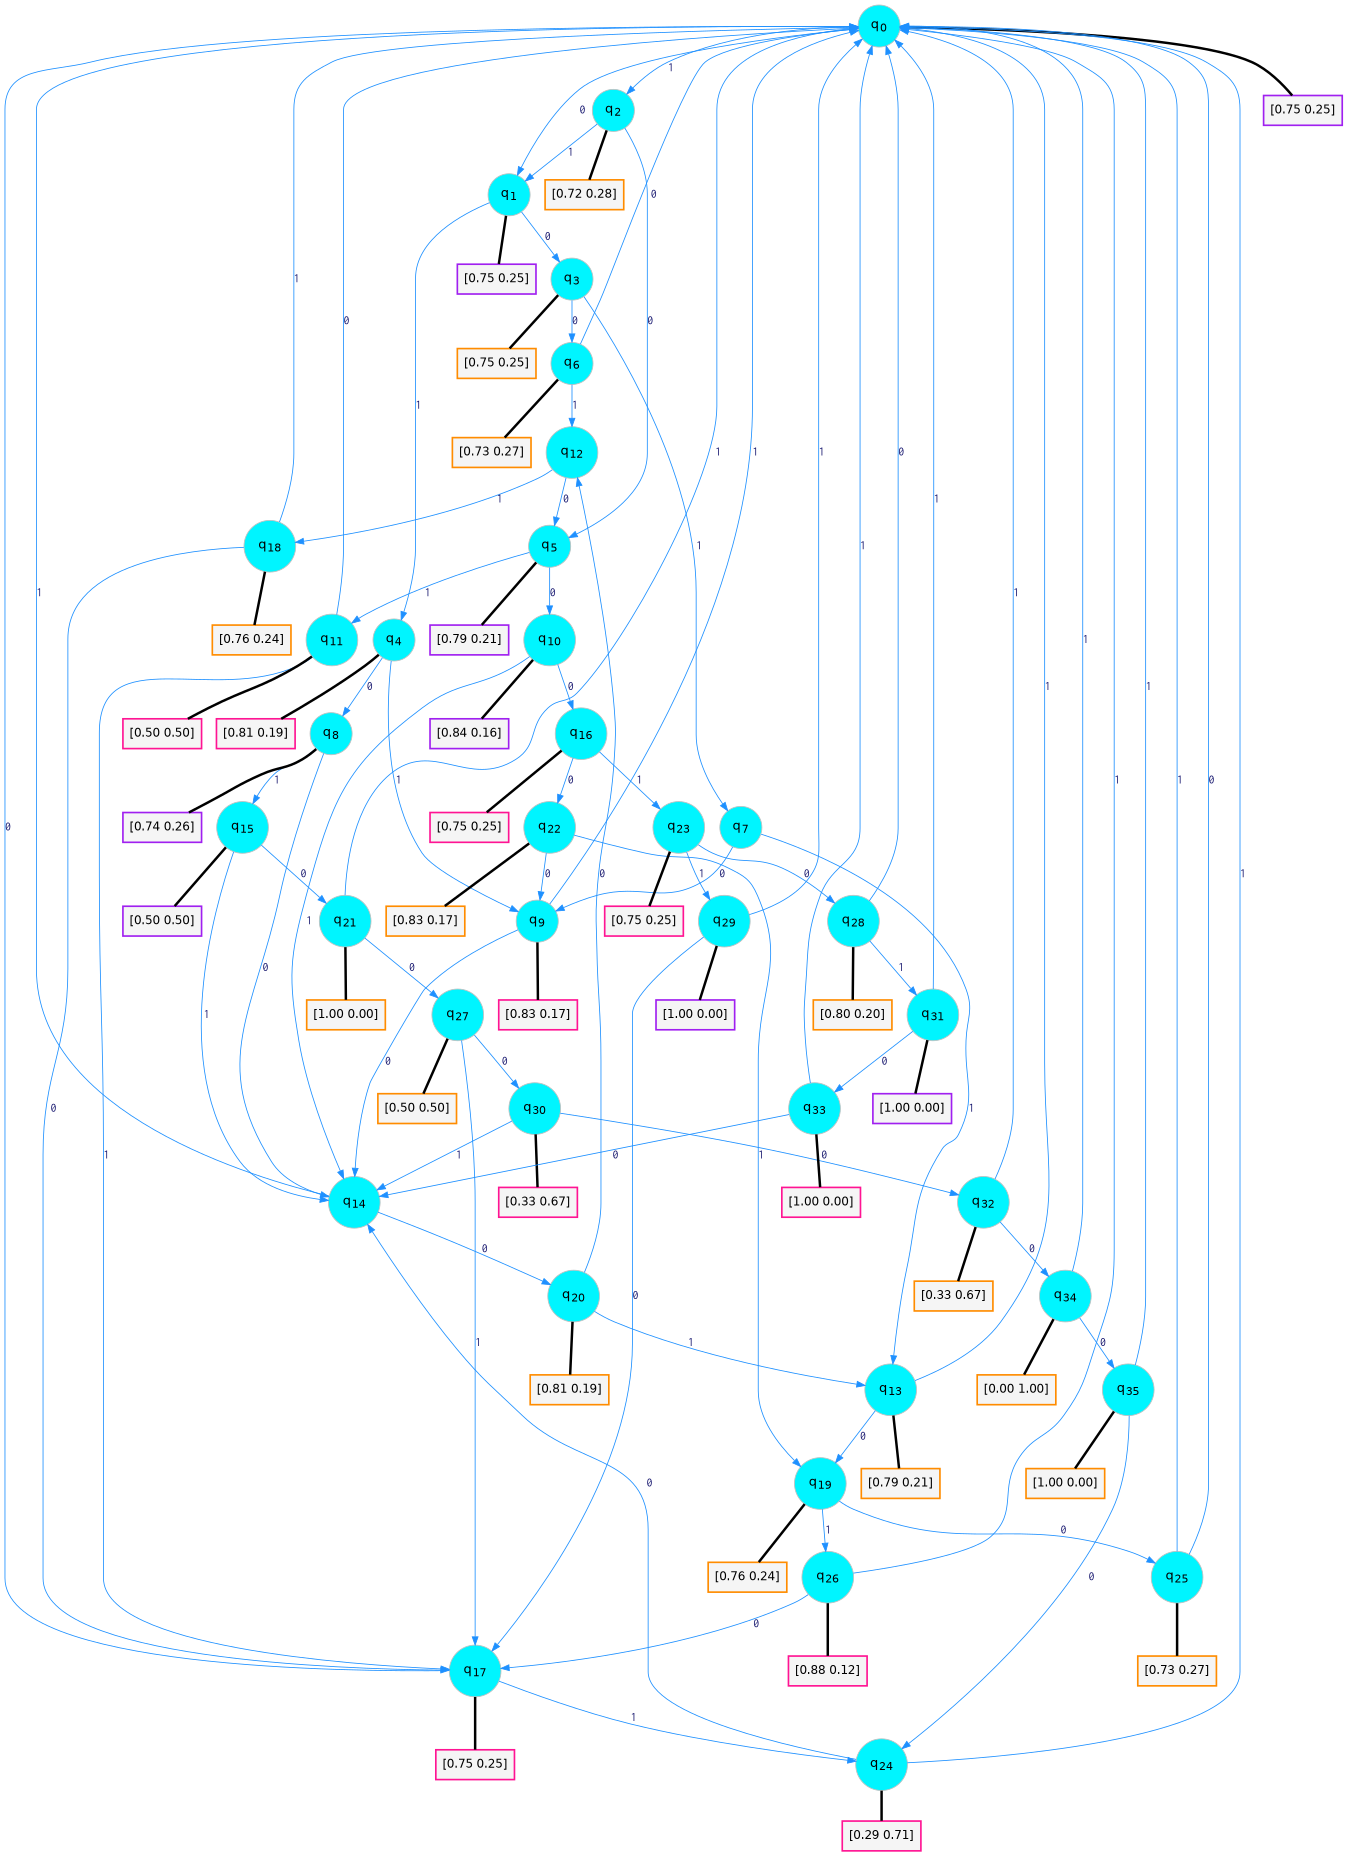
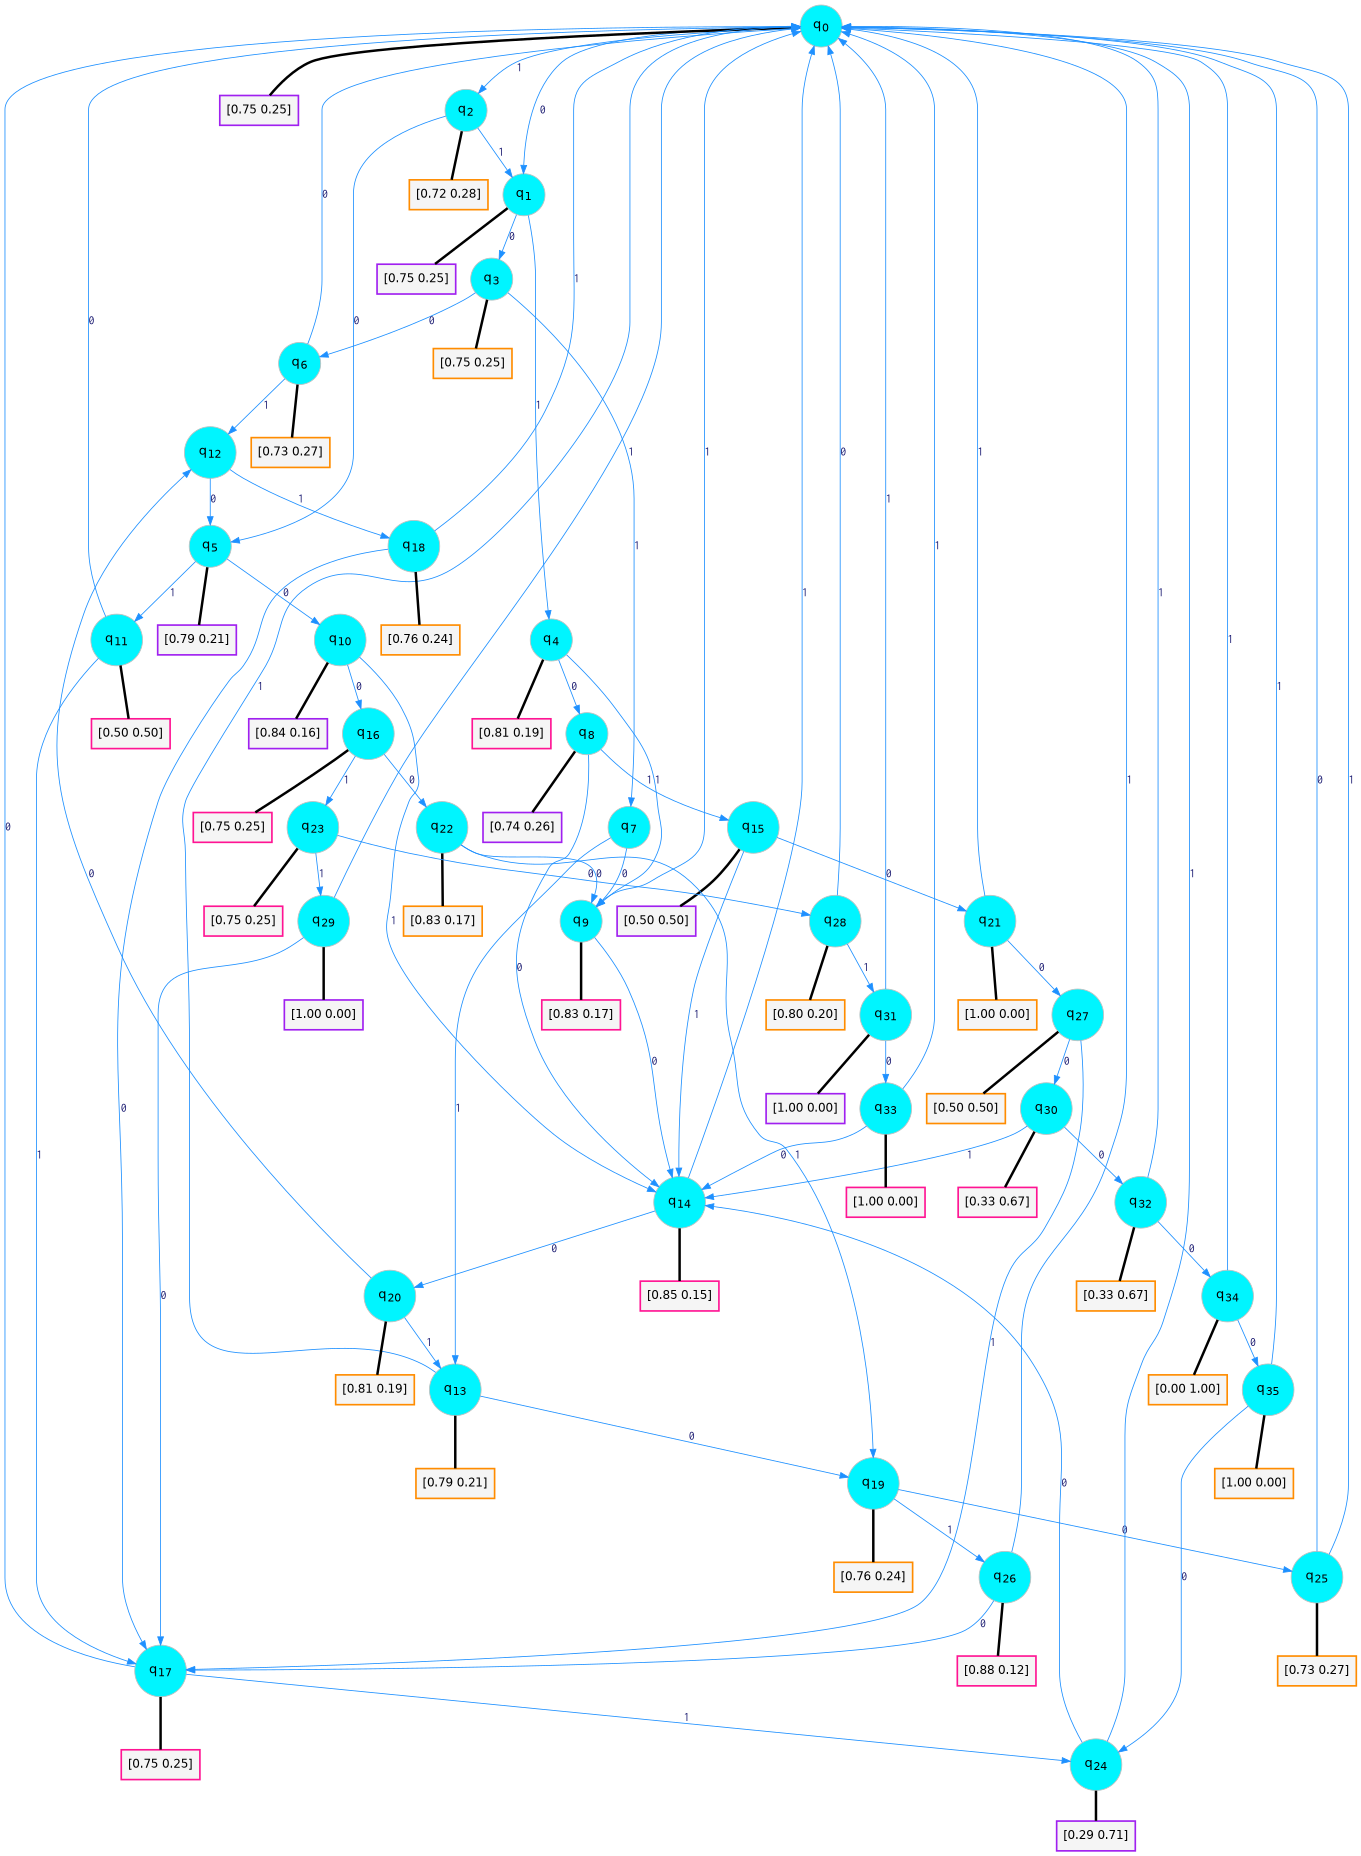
  digraph {
    rankdir=TD
    node [color=gray fillcolor=turquoise1 fontcolor=black fontname=Helvetica fontsize=16 fontweight=bold shape=circle style=filled]
    edge [arrowsize=1 color=dodgerblue1 fontcolor=midnightblue fontname=courier fontweight=bold penwidth=1 style=bold weight=20]
    n1 [label=<q<SUB>0</SUB>>]
    n2 [label=<q<SUB>1</SUB>>]
    n3 [label=<q<SUB>2</SUB>>]
    n4 [color=purple fillcolor=whitesmoke fontsize=14 label="[0.75 0.25]" penwidth=2 shape=box]
    n5 [label=<q<SUB>3</SUB>>]
    n6 [label=<q<SUB>4</SUB>>]
    n7 [color=purple fillcolor=whitesmoke fontsize=14 label="[0.75 0.25]" penwidth=2 shape=box]
    n8 [label=<q<SUB>5</SUB>>]
    n9 [color=darkorange fillcolor=whitesmoke fontsize=14 label="[0.72 0.28]" penwidth=2 shape=box]
    n10 [label=<q<SUB>6</SUB>>]
    n11 [label=<q<SUB>7</SUB>>]
    n12 [color=darkorange fillcolor=whitesmoke fontsize=14 label="[0.75 0.25]" penwidth=2 shape=box]
    n13 [label=<q<SUB>8</SUB>>]
    n14 [label=<q<SUB>9</SUB>>]
    n15 [color=deeppink fillcolor=whitesmoke fontsize=14 label="[0.81 0.19]" penwidth=2 shape=box]
    n16 [label=<q<SUB>10</SUB>>]
    n17 [label=<q<SUB>11</SUB>>]
    n18 [color=purple fillcolor=whitesmoke fontsize=14 label="[0.79 0.21]" penwidth=2 shape=box]
    n19 [label=<q<SUB>12</SUB>>]
    n20 [color=darkorange fillcolor=whitesmoke fontsize=14 label="[0.73 0.27]" penwidth=2 shape=box]
    n21 [label=<q<SUB>13</SUB>>]
    n22 [label=<q<SUB>14</SUB>>]
    n23 [label=<q<SUB>15</SUB>>]
    n24 [color=purple fillcolor=whitesmoke fontsize=14 label="[0.74 0.26]" penwidth=2 shape=box]
    n25 [color=deeppink fillcolor=whitesmoke fontsize=14 label="[0.83 0.17]" penwidth=2 shape=box]
    n26 [label=<q<SUB>16</SUB>>]
    n27 [color=purple fillcolor=whitesmoke fontsize=14 label="[0.84 0.16]" penwidth=2 shape=box]
    n28 [label=<q<SUB>17</SUB>>]
    n29 [color=deeppink fillcolor=whitesmoke fontsize=14 label="[0.50 0.50]" penwidth=2 shape=box]
    n30 [label=<q<SUB>18</SUB>>]
    n31 [label=<q<SUB>19</SUB>>]
    n32 [color=darkorange fillcolor=whitesmoke fontsize=14 label="[0.79 0.21]" penwidth=2 shape=box]
    n33 [label=<q<SUB>20</SUB>>]
+   n34 [color=deeppink fillcolor=whitesmoke fontsize=14 label="[0.85 0.15]" penwidth=2 shape=box]
    n35 [label=<q<SUB>21</SUB>>]
    n36 [color=purple fillcolor=whitesmoke fontsize=14 label="[0.50 0.50]" penwidth=2 shape=box]
    n37 [label=<q<SUB>22</SUB>>]
    n38 [label=<q<SUB>23</SUB>>]
    n39 [color=deeppink fillcolor=whitesmoke fontsize=14 label="[0.75 0.25]" penwidth=2 shape=box]
    n40 [label=<q<SUB>24</SUB>>]
    n41 [color=deeppink fillcolor=whitesmoke fontsize=14 label="[0.75 0.25]" penwidth=2 shape=box]
    n42 [color=darkorange fillcolor=whitesmoke fontsize=14 label="[0.76 0.24]" penwidth=2 shape=box]
    n43 [label=<q<SUB>25</SUB>>]
    n44 [label=<q<SUB>26</SUB>>]
    n45 [color=darkorange fillcolor=whitesmoke fontsize=14 label="[0.76 0.24]" penwidth=2 shape=box]
    n46 [color=darkorange fillcolor=whitesmoke fontsize=14 label="[0.81 0.19]" penwidth=2 shape=box]
    n47 [label=<q<SUB>27</SUB>>]
    n48 [color=darkorange fillcolor=whitesmoke fontsize=14 label="[1.00 0.00]" penwidth=2 shape=box]
    n49 [color=darkorange fillcolor=whitesmoke fontsize=14 label="[0.83 0.17]" penwidth=2 shape=box]
    n50 [label=<q<SUB>28</SUB>>]
    n51 [label=<q<SUB>29</SUB>>]
    n52 [color=deeppink fillcolor=whitesmoke fontsize=14 label="[0.75 0.25]" penwidth=2 shape=box]
-   n53 [color=deeppink fillcolor=whitesmoke fontsize=14 label="[0.29 0.71]" penwidth=2 shape=box]
+   n53 [color=purple fillcolor=whitesmoke fontsize=14 label="[0.29 0.71]" penwidth=2 shape=box]
    n54 [color=darkorange fillcolor=whitesmoke fontsize=14 label="[0.73 0.27]" penwidth=2 shape=box]
    n55 [color=deeppink fillcolor=whitesmoke fontsize=14 label="[0.88 0.12]" penwidth=2 shape=box]
    n56 [label=<q<SUB>30</SUB>>]
    n57 [color=darkorange fillcolor=whitesmoke fontsize=14 label="[0.50 0.50]" penwidth=2 shape=box]
    n58 [label=<q<SUB>31</SUB>>]
    n59 [color=darkorange fillcolor=whitesmoke fontsize=14 label="[0.80 0.20]" penwidth=2 shape=box]
    n60 [color=purple fillcolor=whitesmoke fontsize=14 label="[1.00 0.00]" penwidth=2 shape=box]
    n61 [label=<q<SUB>32</SUB>>]
    n62 [color=deeppink fillcolor=whitesmoke fontsize=14 label="[0.33 0.67]" penwidth=2 shape=box]
    n63 [label=<q<SUB>33</SUB>>]
    n64 [color=purple fillcolor=whitesmoke fontsize=14 label="[1.00 0.00]" penwidth=2 shape=box]
    n65 [label=<q<SUB>34</SUB>>]
    n66 [color=darkorange fillcolor=whitesmoke fontsize=14 label="[0.33 0.67]" penwidth=2 shape=box]
    n67 [color=deeppink fillcolor=whitesmoke fontsize=14 label="[1.00 0.00]" penwidth=2 shape=box]
    n68 [label=<q<SUB>35</SUB>>]
    n69 [color=darkorange fillcolor=whitesmoke fontsize=14 label="[0.00 1.00]" penwidth=2 shape=box]
    n70 [color=darkorange fillcolor=whitesmoke fontsize=14 label="[1.00 0.00]" penwidth=2 shape=box]
    n1 -> n2 [label=0 style=solid]
    n1 -> n3 [label=1]
    n1 -> n4 [arrowhead=none color=black penwidth=3 style=solid]
    n2 -> n5 [label=0 style=solid]
    n2 -> n6 [label=1 style=solid]
    n2 -> n7 [arrowhead=none color=black penwidth=3]
    n3 -> n2 [label=1]
    n3 -> n8 [label=0 style=solid]
    n3 -> n9 [arrowhead=none color=black penwidth=3 style=solid]
    n5 -> n10 [label=0 style=solid]
    n5 -> n11 [label=1 style=solid]
    n5 -> n12 [arrowhead=none color=black penwidth=3]
    n6 -> n13 [label=0 style=solid]
    n6 -> n14 [label=1 style=solid]
    n6 -> n15 [arrowhead=none color=black penwidth=3 style=solid]
    n8 -> n16 [label=0]
    n8 -> n17 [label=1 style=solid]
    n8 -> n18 [arrowhead=none color=black penwidth=3 style=solid]
    n10 -> n1 [label=0]
    n10 -> n19 [label=1 style=solid]
    n10 -> n20 [arrowhead=none color=black penwidth=3 style=solid]
    n11 -> n14 [label=0]
    n11 -> n21 [label=1 style=solid]
    n13 -> n22 [label=0 style=solid]
    n13 -> n23 [label=1]
    n13 -> n24 [arrowhead=none color=black penwidth=3]
    n14 -> n1 [label=1 style=solid]
    n14 -> n22 [label=0]
    n14 -> n25 [arrowhead=none color=black penwidth=3]
    n16 -> n22 [label=1]
    n16 -> n26 [label=0]
    n16 -> n27 [arrowhead=none color=black penwidth=3 style=solid]
    n17 -> n1 [label=0]
    n17 -> n28 [label=1]
    n17 -> n29 [arrowhead=none color=black penwidth=3]
    n19 -> n8 [label=0]
    n19 -> n30 [label=1]
    n21 -> n1 [label=1 style=solid]
    n21 -> n31 [label=0]
    n21 -> n32 [arrowhead=none color=black penwidth=3 style=solid]
    n22 -> n1 [label=1 style=solid]
    n22 -> n33 [label=0 style=solid]
+   n22 -> n34 [arrowhead=none color=black penwidth=3 style=solid]
    n23 -> n22 [label=1 style=solid]
    n23 -> n35 [label=0]
    n23 -> n36 [arrowhead=none color=black penwidth=3]
    n26 -> n37 [label=0 style=solid]
    n26 -> n38 [label=1 style=solid]
    n26 -> n39 [arrowhead=none color=black penwidth=3]
    n28 -> n1 [label=0 style=solid]
    n28 -> n40 [label=1 style=solid]
    n28 -> n41 [arrowhead=none color=black penwidth=3]
    n30 -> n1 [label=1]
    n30 -> n28 [label=0 style=solid]
    n30 -> n42 [arrowhead=none color=black penwidth=3]
    n31 -> n43 [label=0 style=solid]
    n31 -> n44 [label=1]
    n31 -> n45 [arrowhead=none color=black penwidth=3 style=solid]
    n33 -> n19 [label=0]
    n33 -> n21 [label=1]
    n33 -> n46 [arrowhead=none color=black penwidth=3 style=solid]
    n35 -> n1 [label=1 style=solid]
    n35 -> n47 [label=0]
    n35 -> n48 [arrowhead=none color=black penwidth=3 style=solid]
    n37 -> n14 [label=0]
    n37 -> n31 [label=1 style=solid]
    n37 -> n49 [arrowhead=none color=black penwidth=3 style=solid]
    n38 -> n50 [label=0 style=solid]
    n38 -> n51 [label=1]
    n38 -> n52 [arrowhead=none color=black penwidth=3 style=solid]
    n40 -> n1 [label=1 style=solid]
    n40 -> n22 [label=0]
    n40 -> n53 [arrowhead=none color=black penwidth=3]
    n43 -> n1 [label=0 style=solid]
    n43 -> n1 [label=1 style=solid]
    n43 -> n54 [arrowhead=none color=black penwidth=3]
    n44 -> n1 [label=1]
    n44 -> n28 [label=0]
    n44 -> n55 [arrowhead=none color=black penwidth=3]
    n47 -> n28 [label=1]
    n47 -> n56 [label=0 style=solid]
    n47 -> n57 [arrowhead=none color=black penwidth=3]
    n50 -> n1 [label=0]
    n50 -> n58 [label=1 style=solid]
    n50 -> n59 [arrowhead=none color=black penwidth=3 style=solid]
    n51 -> n1 [label=1]
    n51 -> n28 [label=0]
    n51 -> n60 [arrowhead=none color=black penwidth=3]
    n56 -> n22 [label=1 style=solid]
    n56 -> n61 [label=0]
    n56 -> n62 [arrowhead=none color=black penwidth=3]
    n58 -> n1 [label=1 style=solid]
    n58 -> n63 [label=0]
    n58 -> n64 [arrowhead=none color=black penwidth=3 style=solid]
    n61 -> n1 [label=1]
    n61 -> n65 [label=0]
    n61 -> n66 [arrowhead=none color=black penwidth=3]
    n63 -> n1 [label=1]
    n63 -> n22 [label=0]
    n63 -> n67 [arrowhead=none color=black penwidth=3]
    n65 -> n1 [label=1 style=solid]
    n65 -> n68 [label=0 style=solid]
    n65 -> n69 [arrowhead=none color=black penwidth=3]
    n68 -> n1 [label=1]
    n68 -> n40 [label=0 style=solid]
    n68 -> n70 [arrowhead=none color=black penwidth=3]
  }
